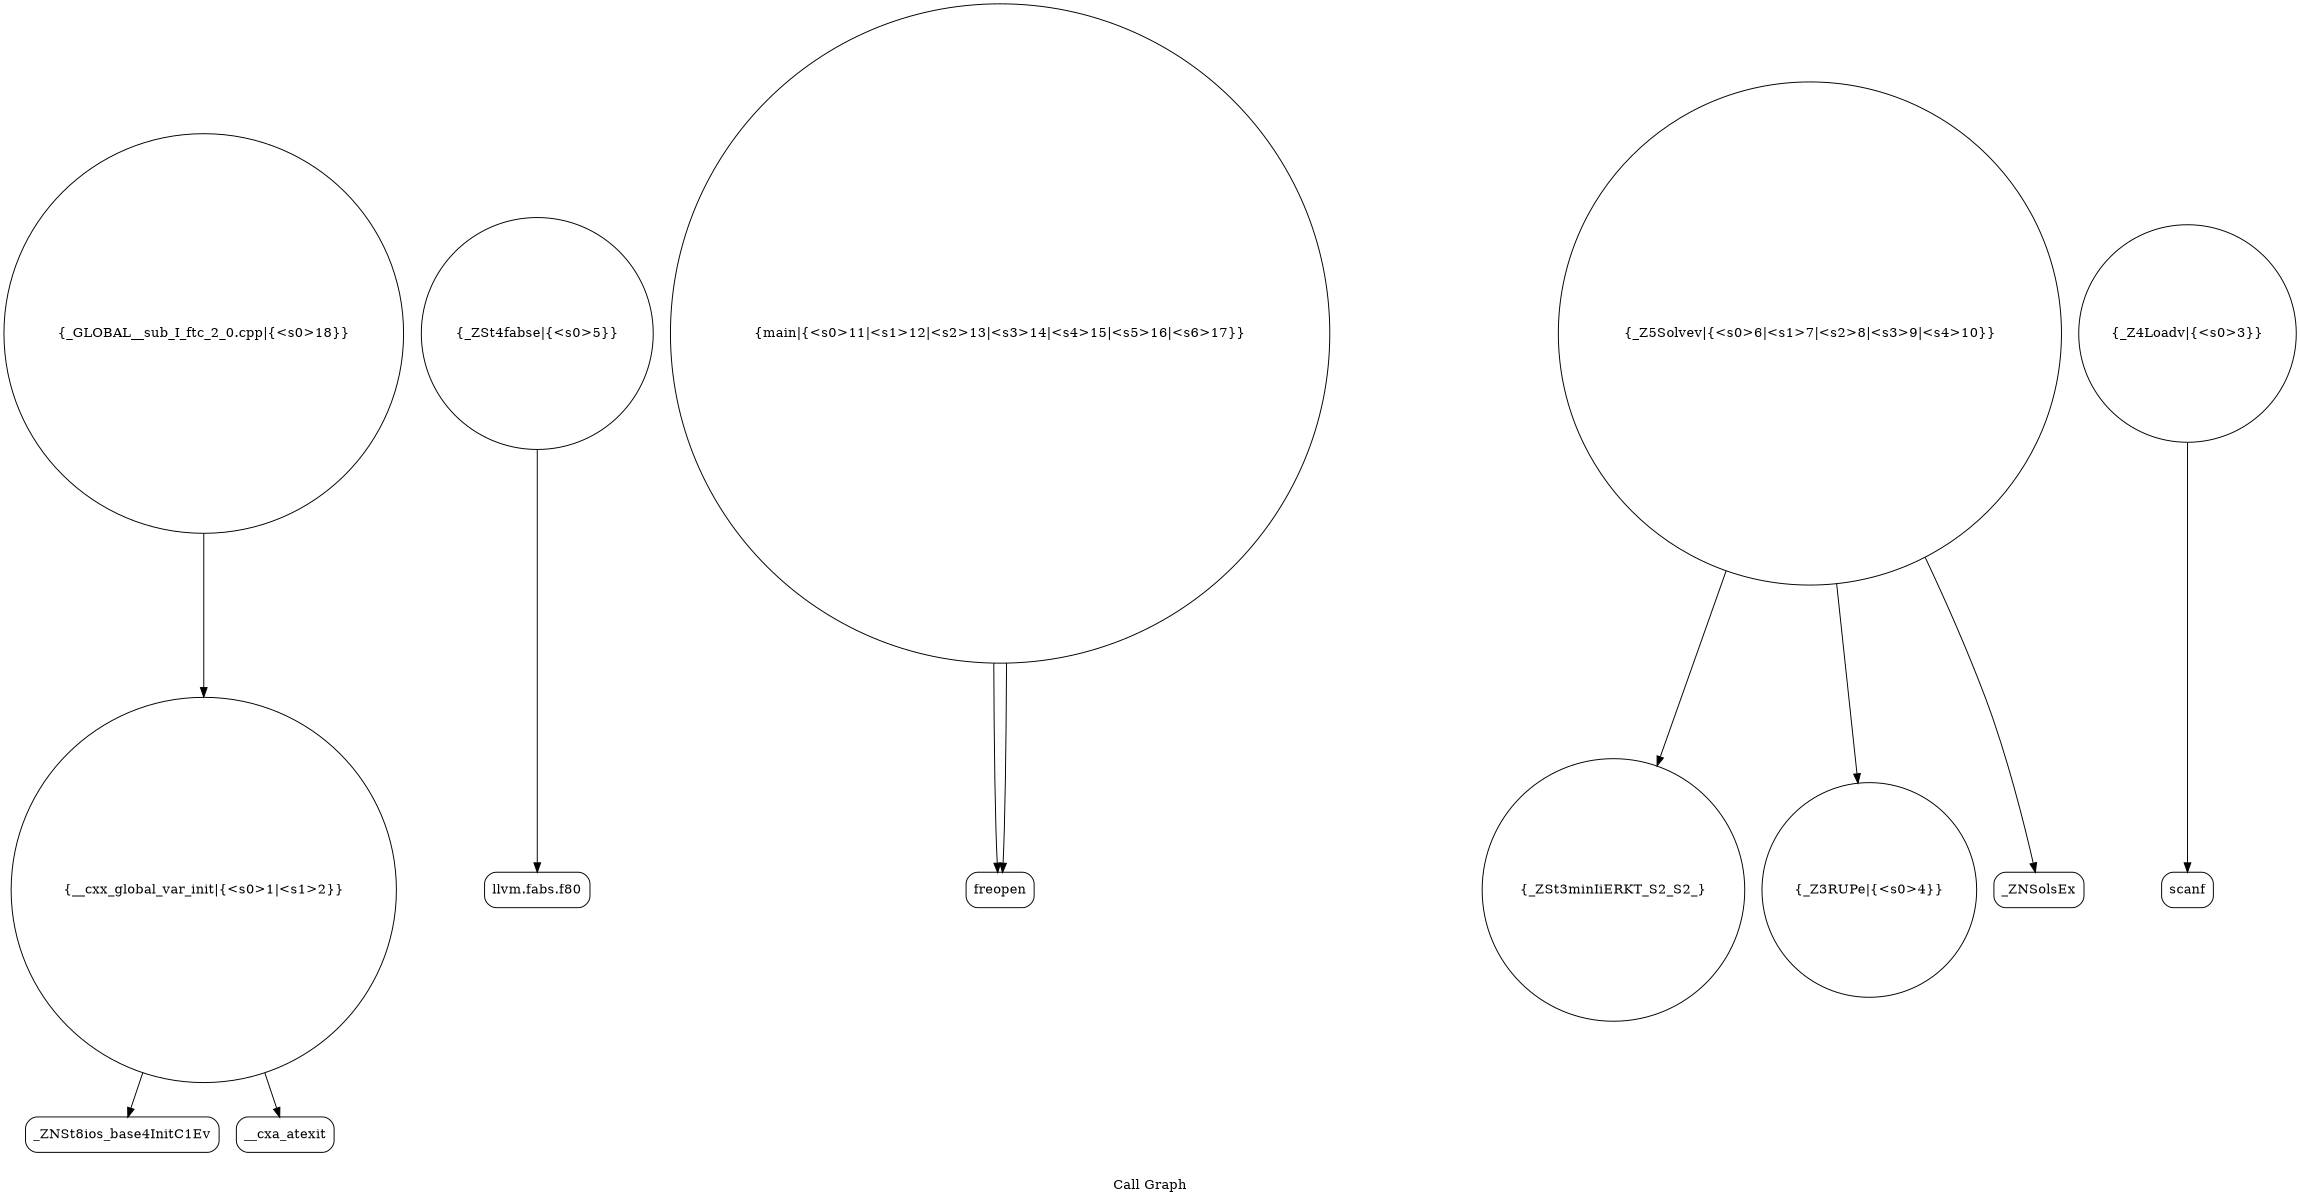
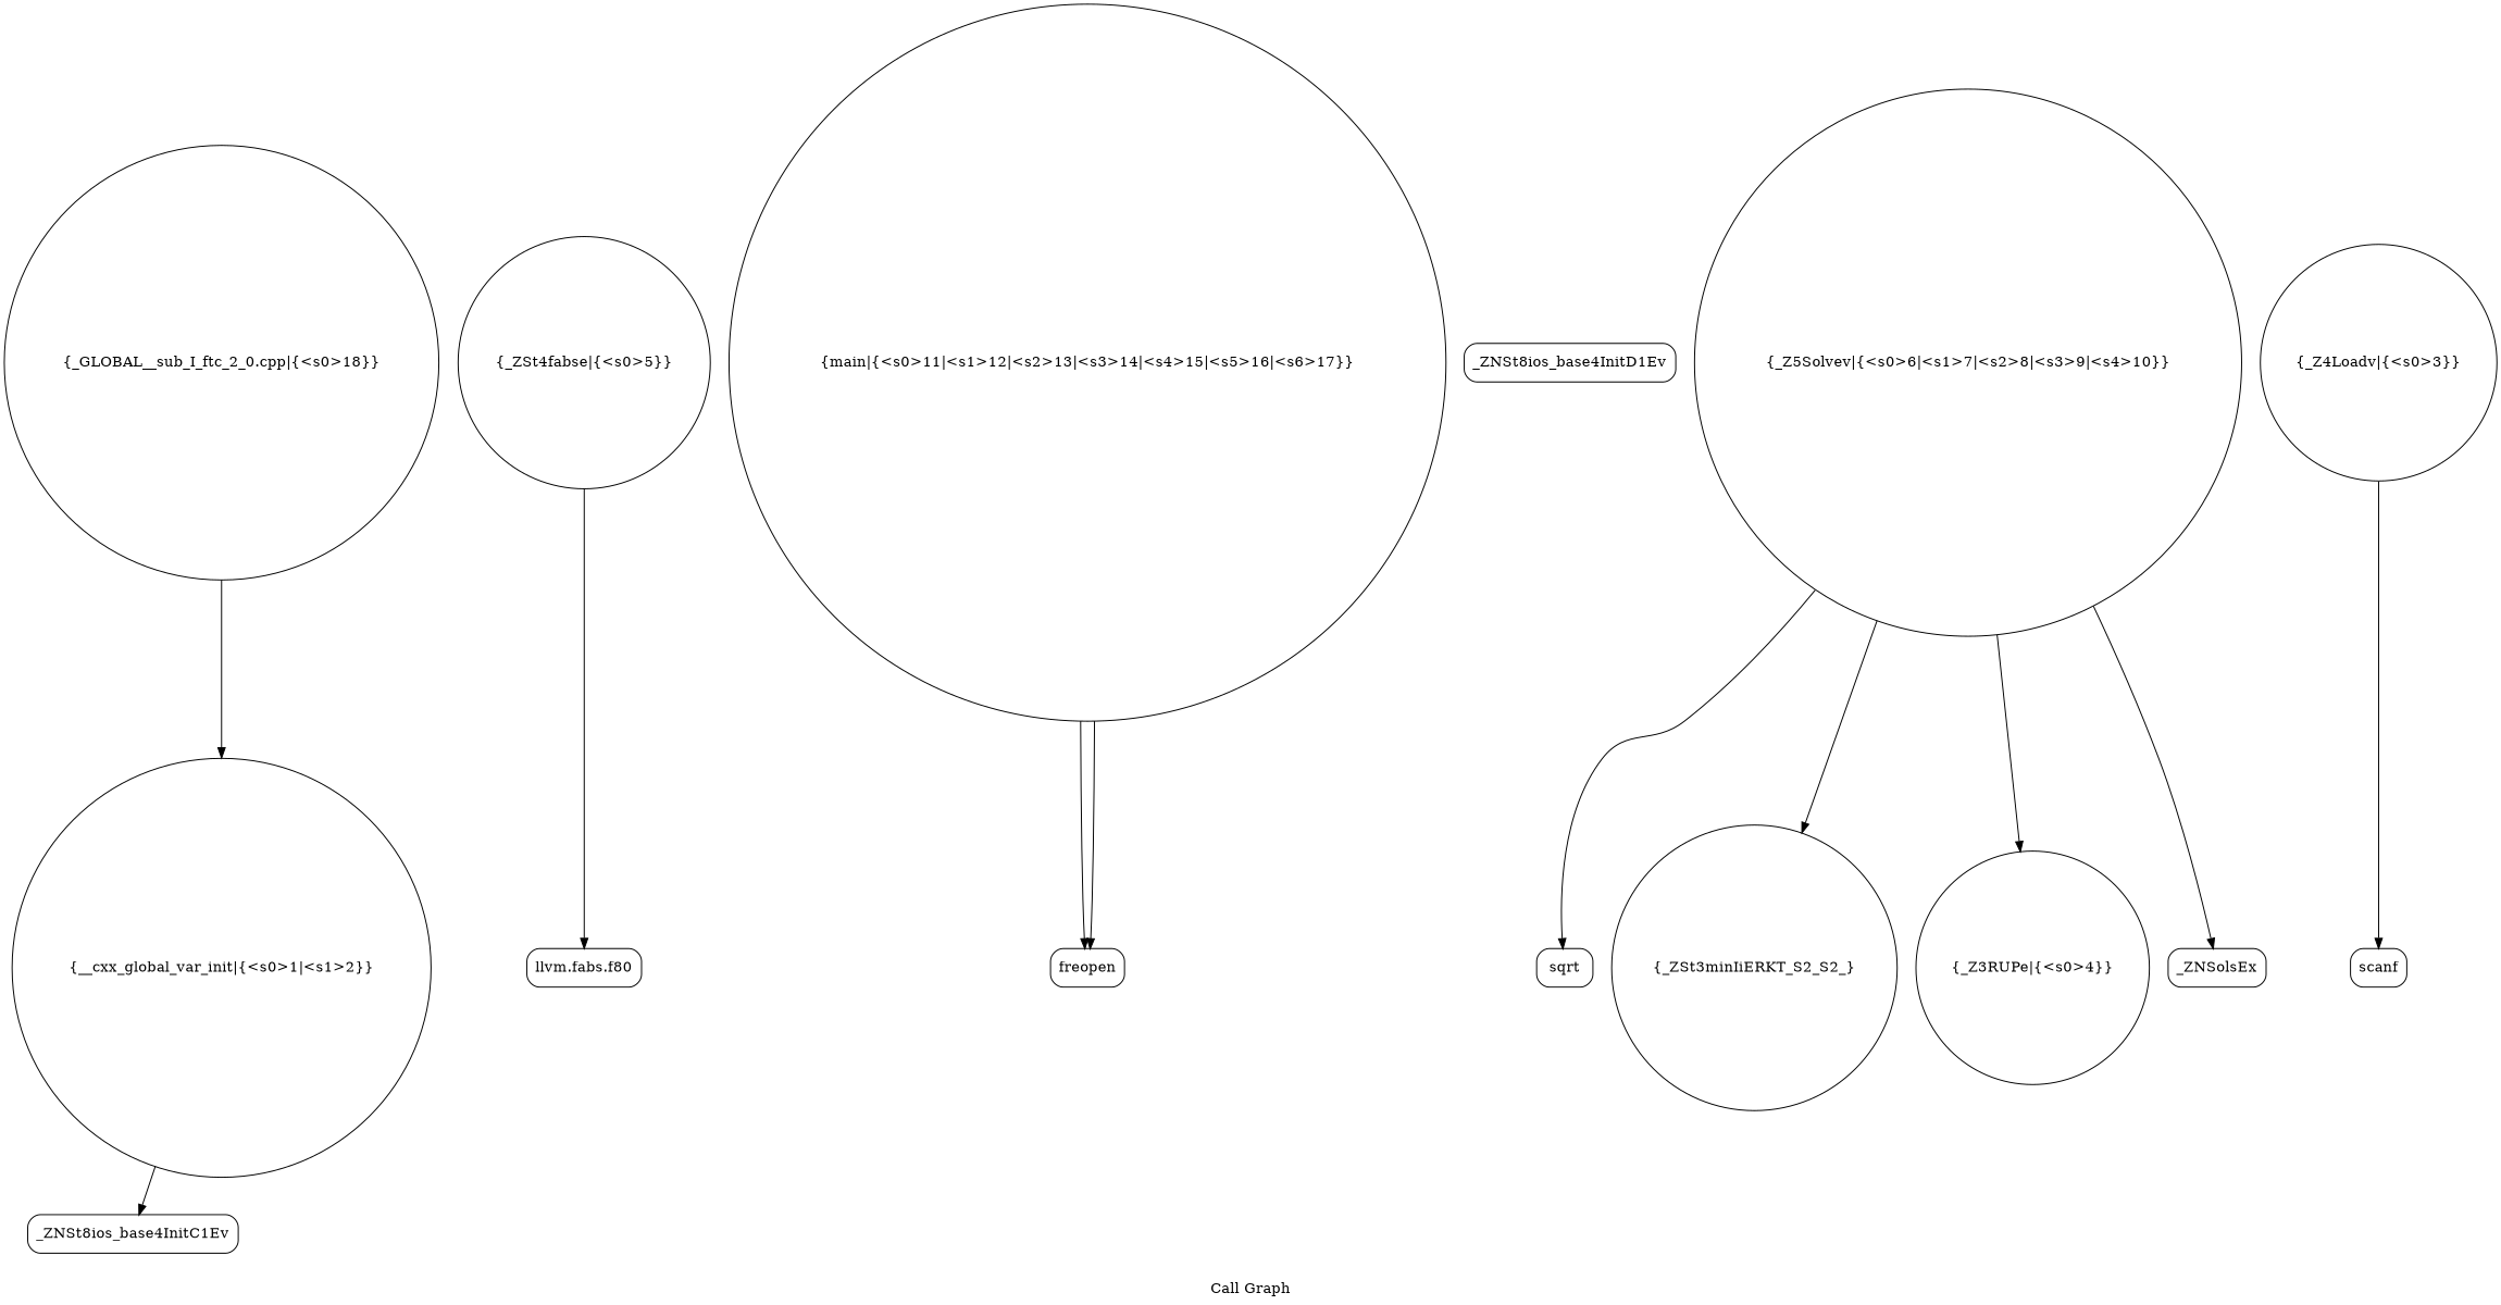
  digraph {
    label="Call Graph"
    node [shape=circle]
    edge [color=black tailport=s0]
    n1 [label="{__cxx_global_var_init|{<s0>1|<s1>2}}"]
    n2 [label="{_ZNSt8ios_base4InitC1Ev}" shape=Mrecord]
-   n3 [label="{__cxa_atexit}" shape=Mrecord]
    n4 [label="{_ZSt4fabse|{<s0>5}}"]
    n5 [label="{llvm.fabs.f80}" shape=Mrecord]
    n6 [label="{freopen}" shape=Mrecord]
+   n7 [label="{_ZNSt8ios_base4InitD1Ev}" shape=Mrecord]
+   n8 [label="{sqrt}" shape=Mrecord]
    n9 [label="{_Z4Loadv|{<s0>3}}"]
    n10 [label="{scanf}" shape=Mrecord]
    n11 [label="{_ZSt3minIiERKT_S2_S2_}"]
    n12 [label="{_Z3RUPe|{<s0>4}}"]
    n13 [label="{main|{<s0>11|<s1>12|<s2>13|<s3>14|<s4>15|<s5>16|<s6>17}}"]
    n14 [label="{_Z5Solvev|{<s0>6|<s1>7|<s2>8|<s3>9|<s4>10}}"]
    n15 [label="{_ZNSolsEx}" shape=Mrecord]
    n16 [label="{_GLOBAL__sub_I_ftc_2_0.cpp|{<s0>18}}"]
    n1 -> n2
-   n1 -> n3 [tailport=s1]
    n4 -> n5
    n9 -> n10
    n13 -> n6
    n13 -> n6 [tailport=s1]
+   n14 -> n8
    n14 -> n11 [tailport=s3]
    n14 -> n12 [tailport=s1]
    n14 -> n15 [tailport=s4]
    n16 -> n1
  }
